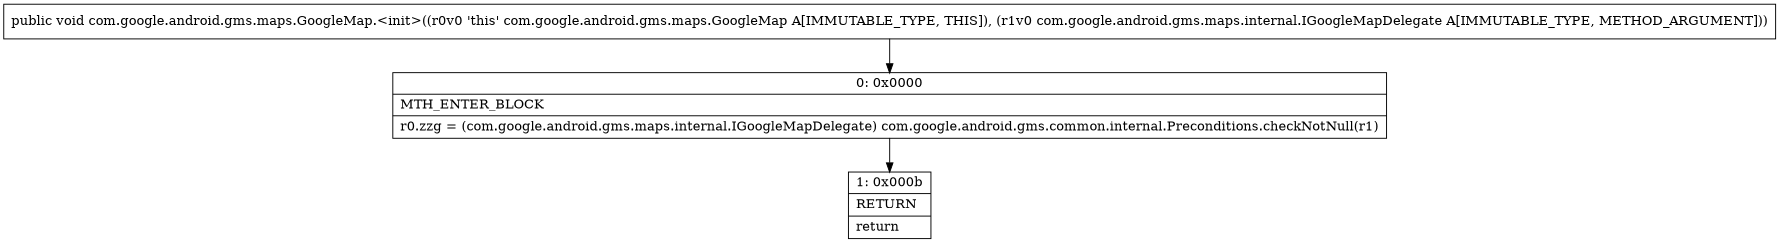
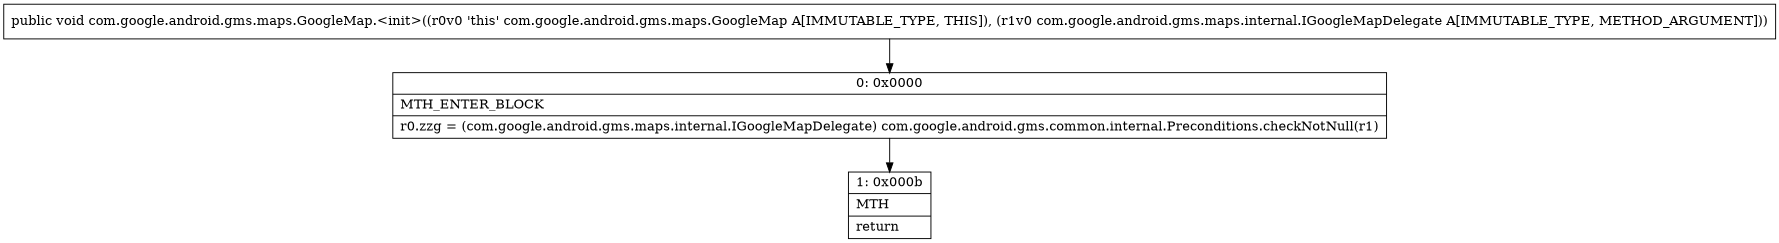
  digraph {
    node [shape=record]
    n1 [label="{0\:\ 0x0000|MTH_ENTER_BLOCK\l|r0.zzg = (com.google.android.gms.maps.internal.IGoogleMapDelegate) com.google.android.gms.common.internal.Preconditions.checkNotNull(r1)\l}"]
-   n2 [label="{1\:\ 0x000b|RETURN\l|return\l}"]
+   n2 [label="{1\:\ 0x000b|MTH\l|return\l}"]
    n3 [label="{public void com.google.android.gms.maps.GoogleMap.\<init\>((r0v0 'this' com.google.android.gms.maps.GoogleMap A[IMMUTABLE_TYPE, THIS]), (r1v0 com.google.android.gms.maps.internal.IGoogleMapDelegate A[IMMUTABLE_TYPE, METHOD_ARGUMENT])) }"]
    n1 -> n2
    n3 -> n1
  }
